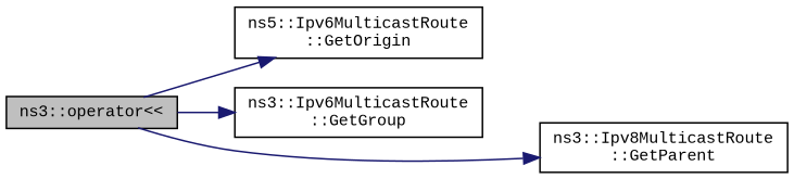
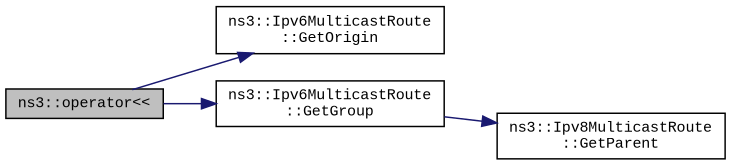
  digraph {
    fontname="Liberation Mono"
    rankdir=LR
    node [color=black fillcolor=white fontname="Liberation Mono" fontsize=10 shape=record style=filled]
    edge [color=midnightblue fontname="Liberation Mono" fontsize=10 labelfontname=Helvetica labelfontsize=10 style=solid]
    n1 [fillcolor=grey75 fontcolor=black height=0.2 label="ns3::operator\<\<" width=0.4]
-   n2 [height=0.2 label="ns5::Ipv6MulticastRoute\l::GetOrigin" width=0.4]
+   n2 [height=0.2 label="ns3::Ipv6MulticastRoute\l::GetOrigin" width=0.4]
    n3 [height=0.2 label="ns3::Ipv6MulticastRoute\l::GetGroup" width=0.4]
    n4 [height=0.2 label="ns3::Ipv8MulticastRoute\l::GetParent" width=0.4]
    n1 -> n2
    n1 -> n3
-   n1 -> n4
+   n3 -> n4
  }
